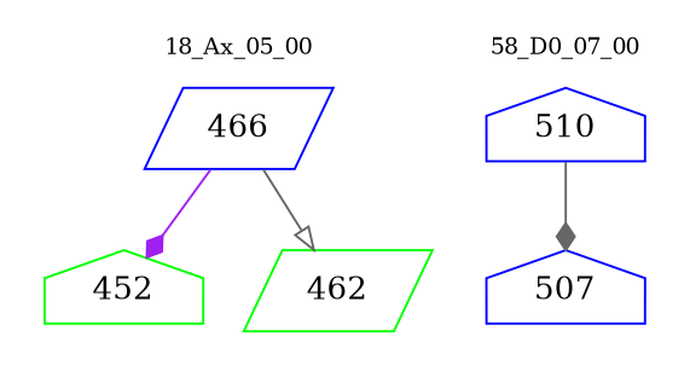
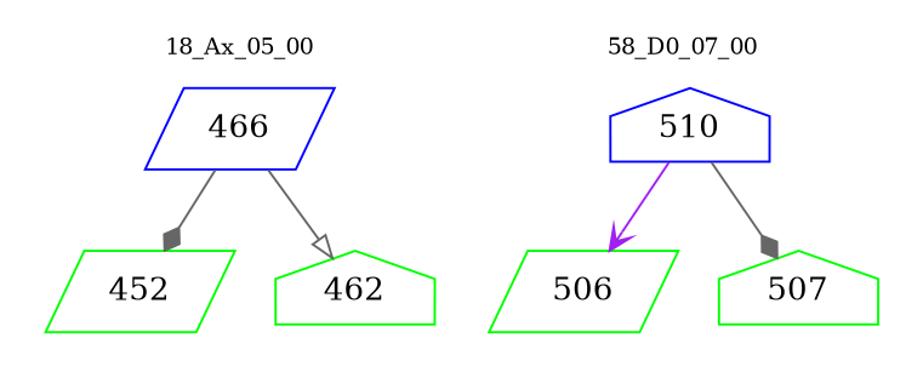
  digraph {
    node [color=green shape=parallelogram]
    edge [arrowhead=diamond color=purple]
    n1 [color=blue label=466]
-   n2 [label=452 shape=house]
-   n3 [label=462]
+   n2 [label=452]
+   n3 [label=462 shape=house]
    n4 [color=blue label=510 shape=house]
-   n6 [color=blue label=507 shape=house]
+   n5 [label=506]
+   n6 [label=507 shape=house]
    subgraph cluster_1 {
      color=white
      fontsize=10
      label="18_Ax_05_00"
      n1
      n2
      n3
    }
    subgraph cluster_2 {
      color=white
      fontsize=10
      label="58_D0_07_00"
      n4
+     n5
      n6
    }
-   n1 -> n2
+   n1 -> n2 [color=gray40]
    n1 -> n3 [arrowhead=onormal color=gray40]
+   n4 -> n5 [arrowhead=vee]
    n4 -> n6 [color=gray40]
  }
